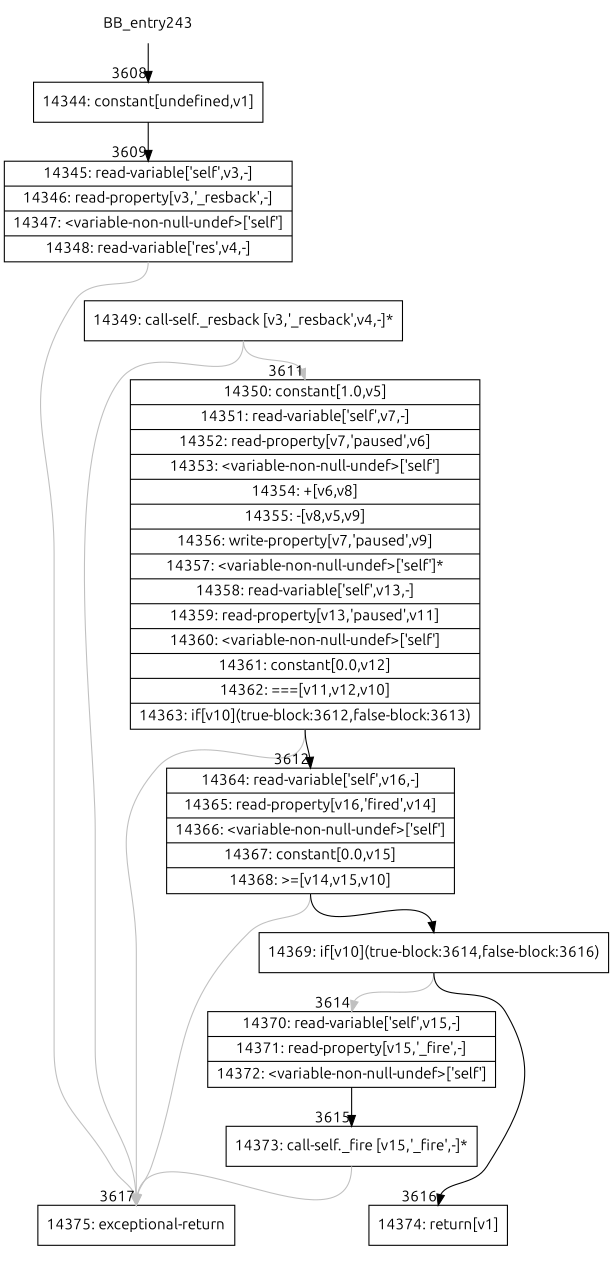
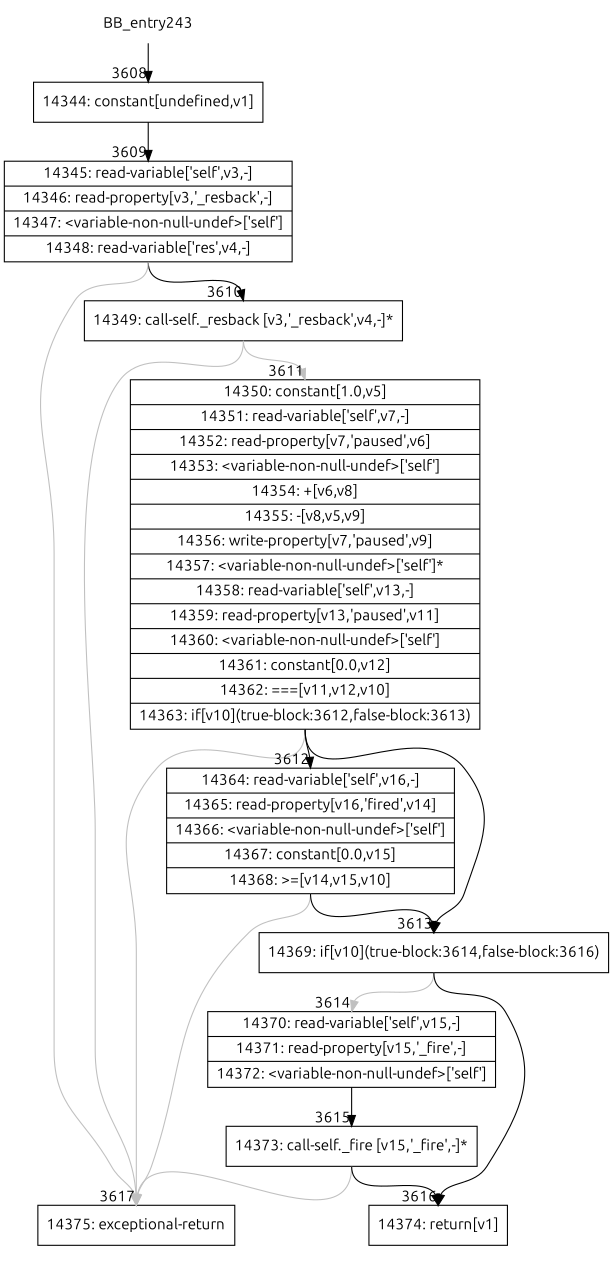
  digraph {
    fontname=Ubuntu
    rankdir=TD
    node [fontname=Ubuntu shape=record]
    edge [fontname=Ubuntu headport=n tailport=s]
    n1 [label=BB_entry243 shape=none]
    n2 [label="{14344: constant[undefined,v1]}"]
    n3 [label="{14345: read-variable['self',v3,-]|14346: read-property[v3,'_resback',-]|14347: \<variable-non-null-undef\>['self']|14348: read-variable['res',v4,-]}"]
    n4 [label="{14349: call-self._resback [v3,'_resback',v4,-]*}"]
    n5 [label="{14375: exceptional-return}"]
    n6 [label="{14350: constant[1.0,v5]|14351: read-variable['self',v7,-]|14352: read-property[v7,'paused',v6]|14353: \<variable-non-null-undef\>['self']|14354: +[v6,v8]|14355: -[v8,v5,v9]|14356: write-property[v7,'paused',v9]|14357: \<variable-non-null-undef\>['self']*|14358: read-variable['self',v13,-]|14359: read-property[v13,'paused',v11]|14360: \<variable-non-null-undef\>['self']|14361: constant[0.0,v12]|14362: ===[v11,v12,v10]|14363: if[v10](true-block:3612,false-block:3613)}"]
    n7 [label="{14369: if[v10](true-block:3614,false-block:3616)}"]
    n8 [label="{14364: read-variable['self',v16,-]|14365: read-property[v16,'fired',v14]|14366: \<variable-non-null-undef\>['self']|14367: constant[0.0,v15]|14368: \>=[v14,v15,v10]}"]
    n9 [label="{14370: read-variable['self',v15,-]|14371: read-property[v15,'_fire',-]|14372: \<variable-non-null-undef\>['self']}"]
    n10 [label="{14374: return[v1]}"]
    n11 [label="{14373: call-self._fire [v15,'_fire',-]*}"]
    n1 -> n2 [headlabel="    3608"]
    n2 -> n3 [headlabel="      3609"]
+   n3 -> n4 [headlabel="      3610"]
    n3 -> n5 [color=gray headlabel="      3617"]
    n4 -> n5 [color=gray]
    n4 -> n6 [color=gray headlabel="      3611"]
    n6 -> n5 [color=gray]
+   n6 -> n7 [headlabel="      3613"]
    n6 -> n8 [headlabel="      3612"]
    n7 -> n9 [color=gray headlabel="      3614"]
    n7 -> n10 [headlabel="      3616"]
    n8 -> n5 [color=gray]
    n8 -> n7
    n9 -> n11 [headlabel="      3615"]
    n11 -> n5 [color=gray]
+   n11 -> n10
  }
